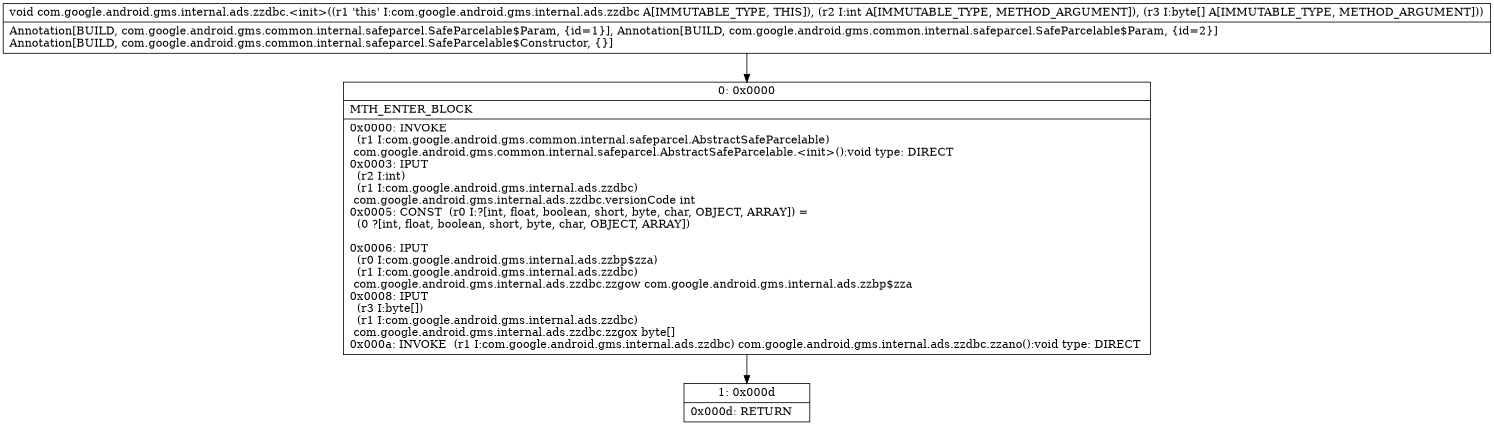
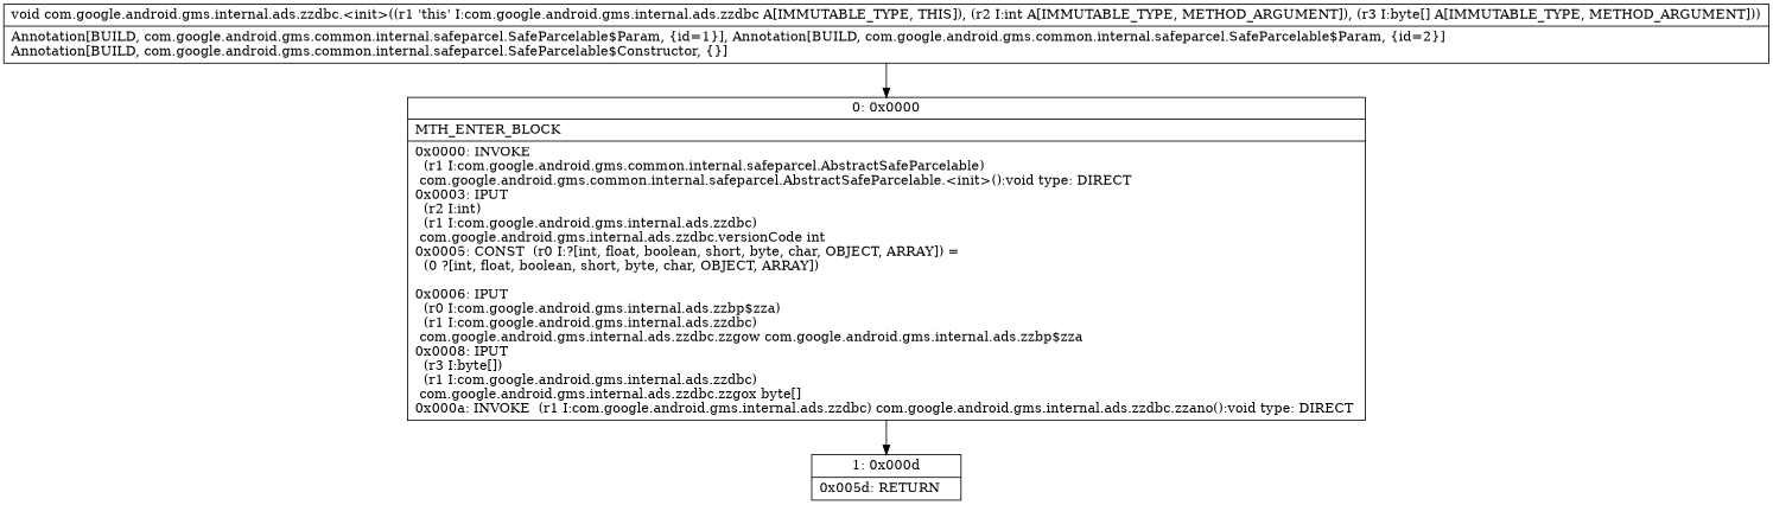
  digraph {
    node [shape=record]
    n1 [label="{0\:\ 0x0000|MTH_ENTER_BLOCK\l|0x0000: INVOKE  \l  (r1 I:com.google.android.gms.common.internal.safeparcel.AbstractSafeParcelable)\l com.google.android.gms.common.internal.safeparcel.AbstractSafeParcelable.\<init\>():void type: DIRECT \l0x0003: IPUT  \l  (r2 I:int)\l  (r1 I:com.google.android.gms.internal.ads.zzdbc)\l com.google.android.gms.internal.ads.zzdbc.versionCode int \l0x0005: CONST  (r0 I:?[int, float, boolean, short, byte, char, OBJECT, ARRAY]) = \l  (0 ?[int, float, boolean, short, byte, char, OBJECT, ARRAY])\l \l0x0006: IPUT  \l  (r0 I:com.google.android.gms.internal.ads.zzbp$zza)\l  (r1 I:com.google.android.gms.internal.ads.zzdbc)\l com.google.android.gms.internal.ads.zzdbc.zzgow com.google.android.gms.internal.ads.zzbp$zza \l0x0008: IPUT  \l  (r3 I:byte[])\l  (r1 I:com.google.android.gms.internal.ads.zzdbc)\l com.google.android.gms.internal.ads.zzdbc.zzgox byte[] \l0x000a: INVOKE  (r1 I:com.google.android.gms.internal.ads.zzdbc) com.google.android.gms.internal.ads.zzdbc.zzano():void type: DIRECT \l}"]
-   n2 [label="{1\:\ 0x000d|0x000d: RETURN   \l}"]
+   n2 [label="{1\:\ 0x000d|0x005d: RETURN   \l}"]
    n3 [label="{void com.google.android.gms.internal.ads.zzdbc.\<init\>((r1 'this' I:com.google.android.gms.internal.ads.zzdbc A[IMMUTABLE_TYPE, THIS]), (r2 I:int A[IMMUTABLE_TYPE, METHOD_ARGUMENT]), (r3 I:byte[] A[IMMUTABLE_TYPE, METHOD_ARGUMENT]))  | Annotation[BUILD, com.google.android.gms.common.internal.safeparcel.SafeParcelable$Param, \{id=1\}], Annotation[BUILD, com.google.android.gms.common.internal.safeparcel.SafeParcelable$Param, \{id=2\}]\lAnnotation[BUILD, com.google.android.gms.common.internal.safeparcel.SafeParcelable$Constructor, \{\}]\l}"]
    n1 -> n2
    n3 -> n1
  }
